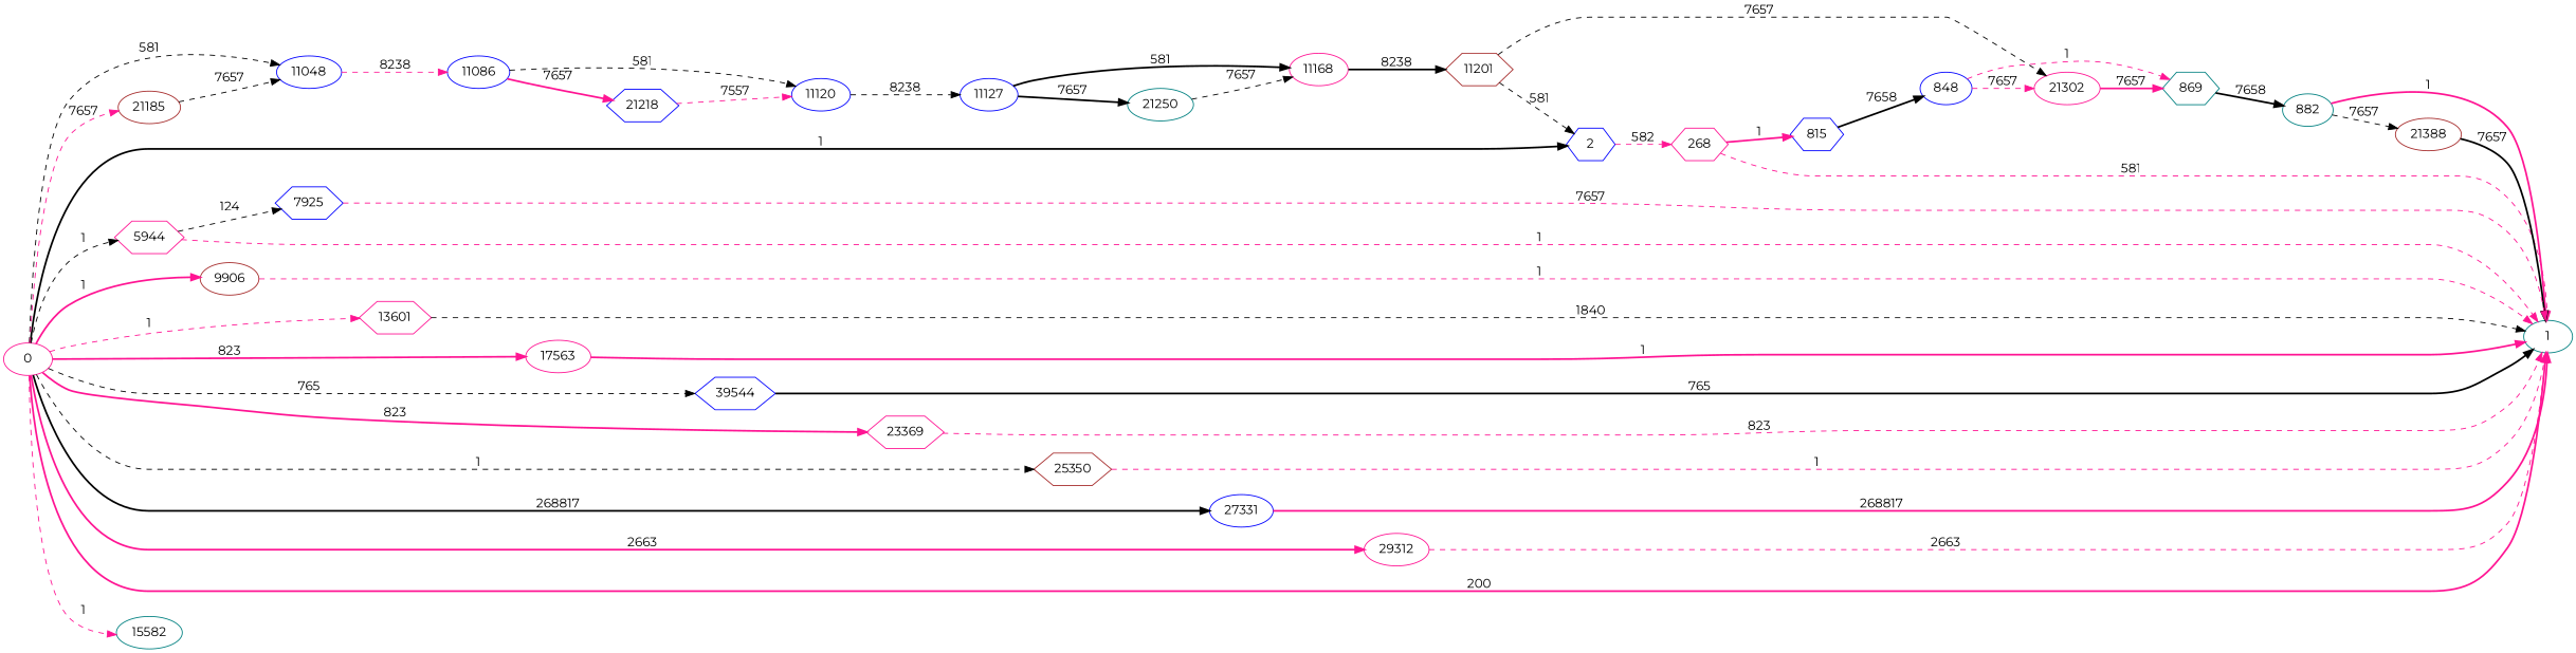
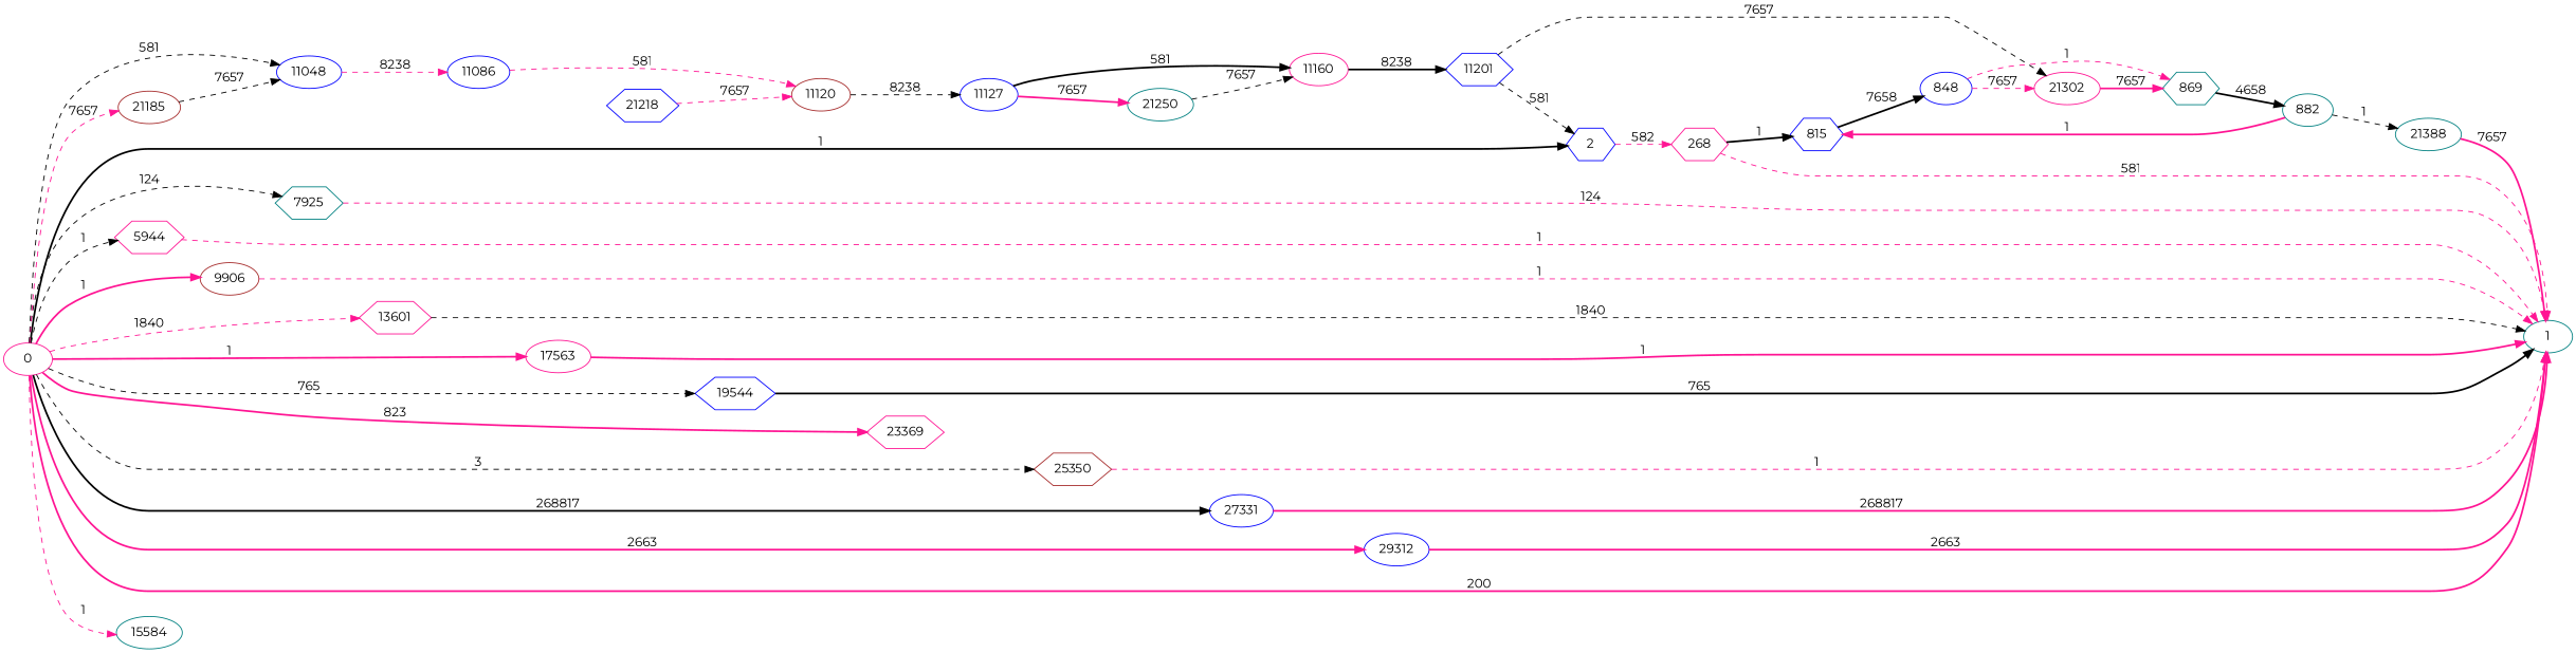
  digraph {
    fontname=Montserrat
    rankdir=LR
    node [color=blue fontname=Montserrat shape=ellipse]
    edge [color=deeppink fontname=Montserrat style=dashed]
    2 [shape=hexagon]
    268 [color=deeppink shape=hexagon]
    1 [color=teal]
    815 [shape=hexagon]
    848
    869 [color=teal shape=hexagon]
    21302 [color=deeppink]
    882 [color=teal]
-   21388 [color=brown]
+   21388 [color=teal]
    5944 [color=deeppink shape=hexagon]
-   7925 [shape=hexagon]
+   7925 [color=teal shape=hexagon]
    9906 [color=brown]
    11048
    11086
-   11120
+   11120 [color=brown]
    21218 [shape=hexagon]
    11127
-   11160 [color=deeppink label=11168]
+   11160 [color=deeppink]
    21250 [color=teal]
-   11201 [color=brown shape=hexagon]
+   11201 [shape=hexagon]
    13601 [color=deeppink shape=hexagon]
-   15582 [color=teal]
+   15582 [color=teal label=15584]
    17563 [color=deeppink]
-   19544 [shape=hexagon label=39544]
+   19544 [shape=hexagon]
    21185 [color=brown]
    23369 [color=deeppink shape=hexagon]
    25350 [color=brown shape=hexagon]
    27331
-   29312 [color=deeppink]
+   29312
    0 [color=deeppink]
    2 -> 268 [label=582]
    268 -> 1 [label=581]
-   268 -> 815 [label=1 style=bold]
+   268 -> 815 [color=black label=1 style=bold]
    815 -> 848 [color=black label=7658 style=bold]
    848 -> 869 [label=1]
    848 -> 21302 [label=7657]
-   869 -> 882 [color=black label=7658 style=bold]
+   869 -> 882 [color=black label=4658 style=bold]
    21302 -> 869 [label=7657 style=bold]
-   882 -> 1 [label=1 style=bold]
-   882 -> 21388 [color=black label=7657]
-   21388 -> 1 [color=black label=7657 style=bold]
+   882 -> 815 [label=1 style=bold]
+   882 -> 21388 [color=black label=1]
+   21388 -> 1 [label=7657 style=bold]
    5944 -> 1 [label=1]
-   7925 -> 1 [label=7657]
+   7925 -> 1 [label=124]
    9906 -> 1 [label=1]
    11048 -> 11086 [label=8238]
-   11086 -> 11120 [color=black label=581]
-   11086 -> 21218 [label=7657 style=bold]
+   11086 -> 11120 [label=581]
    11120 -> 11127 [color=black label=8238]
-   21218 -> 11120 [label=7557]
+   21218 -> 11120 [label=7657]
    11127 -> 11160 [color=black label=581 style=bold]
-   11127 -> 21250 [color=black label=7657 style=bold]
+   11127 -> 21250 [label=7657 style=bold]
    11160 -> 11201 [color=black label=8238 style=bold]
    21250 -> 11160 [color=black label=7657]
    11201 -> 2 [color=black label=581]
    11201 -> 21302 [color=black label=7657]
    13601 -> 1 [color=black label=1840]
    17563 -> 1 [label=1 style=bold]
    19544 -> 1 [color=black label=765 style=bold]
    21185 -> 11048 [color=black label=7657]
-   23369 -> 1 [label=823]
    25350 -> 1 [label=1]
    27331 -> 1 [label=268817 style=bold]
-   29312 -> 1 [label=2663]
+   29312 -> 1 [label=2663 style=bold]
    0 -> 2 [color=black label=1 style=bold]
    0 -> 1 [label=200 style=bold]
    0 -> 5944 [color=black label=1]
-   5944 -> 7925 [color=black label=124]
+   0 -> 7925 [color=black label=124]
    0 -> 9906 [label=1 style=bold]
    0 -> 11048 [color=black label=581]
-   0 -> 13601 [label=1]
+   0 -> 13601 [label=1840]
    0 -> 15582 [label=1]
-   0 -> 17563 [label=823 style=bold]
+   0 -> 17563 [label=1 style=bold]
    0 -> 19544 [color=black label=765]
    0 -> 21185 [label=7657]
    0 -> 23369 [label=823 style=bold]
-   0 -> 25350 [color=black label=1]
+   0 -> 25350 [color=black label=3]
    0 -> 27331 [color=black label=268817 style=bold]
    0 -> 29312 [label=2663 style=bold]
  }
